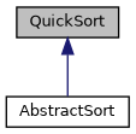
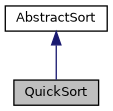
  digraph {
    node [color=black fontname=Helvetica fontsize=10 shape=record style=filled]
    n1 [fillcolor=grey75 fontcolor=black height=0.2 label=QuickSort width=0.4]
    n2 [fillcolor=white height=0.2 label=AbstractSort width=0.4]
-   n1 -> n2 [color=midnightblue dir=back fontname=Helvetica fontsize=10 labelfontname=Helvetica labelfontsize=10 style=solid]
+   n2 -> n1 [color=midnightblue dir=back fontname=Helvetica fontsize=10 labelfontname=Helvetica labelfontsize=10 style=solid]
  }
